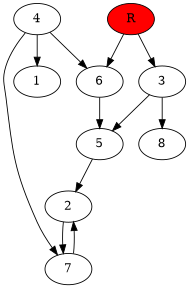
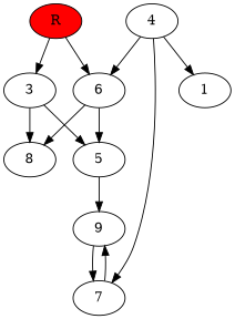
  digraph {
-   2
+   2 [label=9]
    7
    3
    5
    8
    4
    1
    6
    R [fillcolor="#ff0000" style=filled]
    2 -> 7
    7 -> 2
    3 -> 5
    3 -> 8
    5 -> 2
    4 -> 7
    4 -> 1
    4 -> 6
    6 -> 5
+   6 -> 8
    R -> 3
    R -> 6
  }
